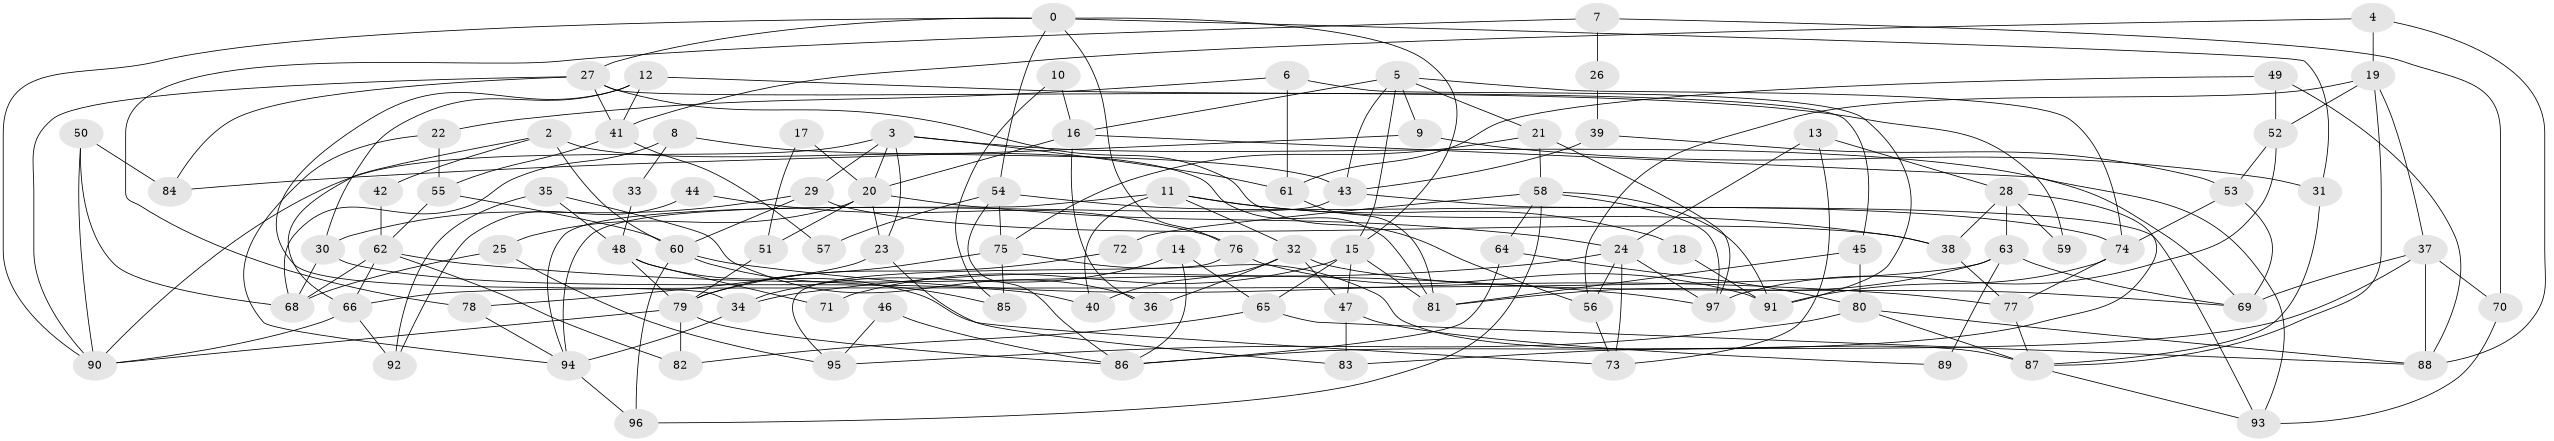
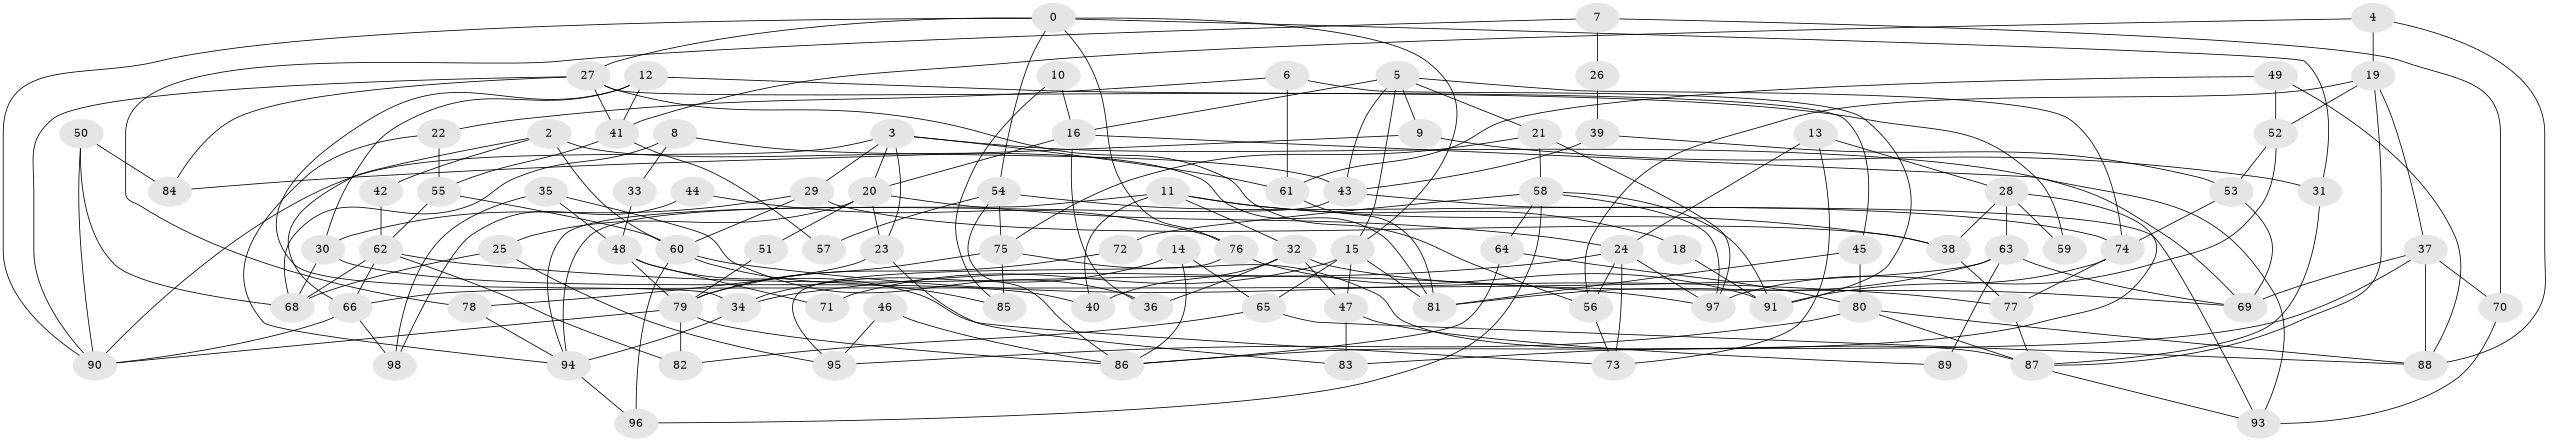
  graph {
    node [color=gray90 style=filled]
    n1 [label=0]
    15
    27
    31
    54
    76
    90
    81
    65
    47
    71
    41
    84
    56
    45
    87
    74
    86
    75
    57
    91
    95
    2
    42
    60
    66
    62
    85
    77
    96
-   92
+   92 [label=98]
    3
    20
    23
    29
    61
    93
    24
    51
    25
    78
    83
    38
    30
    4
    19
    88
    37
    52
    55
    5
    9
    16
    21
    43
    36
    69
    58
    n59 [label=97]
    94
    6
    22
    7
    26
    70
    39
    8
    33
    68
    48
    10
    11
    18
    32
    40
    12
    34
    59
    13
    28
    73
    63
    14
    82
    89
-   17
    79
    53
    64
    72
    80
    35
    44
    46
    49
    50
    n1 -- 15
    n1 -- 27
    n1 -- 31
    n1 -- 54
    n1 -- 76
    n1 -- 90
    15 -- 81
    15 -- 65
    15 -- 47
    15 -- 71
    27 -- 90
    27 -- 41
    27 -- 84
    27 -- 56
    27 -- 45
    31 -- 87
    54 -- 74
    54 -- 86
    54 -- 75
    54 -- 57
    76 -- 91
    76 -- 95
    65 -- 88
    65 -- 82
    47 -- 83
    47 -- 89
    41 -- 57
    41 -- 55
    56 -- 73
    45 -- 81
    45 -- 80
    87 -- 93
    74 -- 91
    74 -- 77
    75 -- 87
    75 -- 85
    75 -- 79
    2 -- 81
    2 -- 42
    2 -- 60
    2 -- 66
    42 -- 62
    60 -- 85
    60 -- 77
    60 -- 96
    66 -- 90
    66 -- 92
    62 -- 66
    62 -- n59
    62 -- 68
    62 -- 82
    77 -- 87
    3 -- 90
    3 -- 20
    3 -- 23
    3 -- 29
    3 -- 61
    3 -- 93
    20 -- 23
    20 -- 24
    20 -- 51
    20 -- 25
    23 -- 78
    23 -- 83
    29 -- 60
    29 -- 38
    29 -- 30
    61 -- 81
    24 -- 56
    24 -- n59
    24 -- 34
    24 -- 73
    51 -- 79
    25 -- 95
    25 -- 68
    78 -- 94
    38 -- 77
    30 -- 68
    30 -- 40
    4 -- 41
    4 -- 19
    4 -- 88
    19 -- 56
    19 -- 87
    19 -- 37
    19 -- 52
    37 -- 83
    37 -- 88
    37 -- 69
    37 -- 70
    52 -- n59
    52 -- 53
    55 -- 60
    55 -- 62
    5 -- 15
    5 -- 74
    5 -- 9
    5 -- 16
    5 -- 21
    5 -- 43
    9 -- 31
    9 -- 84
    16 -- 20
    16 -- 36
    16 -- 69
    21 -- 75
    21 -- 58
    21 -- n59
    43 -- 93
    43 -- 94
    58 -- 91
    58 -- 96
    58 -- n59
    58 -- 64
    58 -- 72
    94 -- 96
    6 -- 91
    6 -- 61
    6 -- 22
    22 -- 55
    22 -- 94
    7 -- 78
    7 -- 26
    7 -- 70
    26 -- 39
    70 -- 93
    39 -- 43
    39 -- 53
    8 -- 43
    8 -- 33
    8 -- 68
    33 -- 48
    48 -- 71
    48 -- 73
    48 -- 79
    10 -- 85
    10 -- 16
    11 -- 38
    11 -- 94
    11 -- 18
    11 -- 32
    11 -- 40
    18 -- 91
    32 -- 47
    32 -- 36
    32 -- 69
    32 -- 40
    12 -- 41
    12 -- 30
    12 -- 34
    12 -- 59
    34 -- 94
    13 -- 24
    13 -- 28
    13 -- 73
    28 -- 86
    28 -- 38
    28 -- 59
    28 -- 63
    63 -- 81
    63 -- 66
    63 -- 69
    63 -- 89
    14 -- 65
    14 -- 86
    14 -- 34
-   17 -- 20
-   17 -- 51
    79 -- 90
    79 -- 86
    79 -- 82
    53 -- 74
    53 -- 69
    64 -- 86
    64 -- 80
    72 -- 79
    80 -- 87
    80 -- 95
    80 -- 88
    35 -- 92
    35 -- 36
    35 -- 48
    44 -- 76
    44 -- 92
    46 -- 86
    46 -- 95
    49 -- 61
    49 -- 88
    49 -- 52
    50 -- 90
    50 -- 84
    50 -- 68
  }
